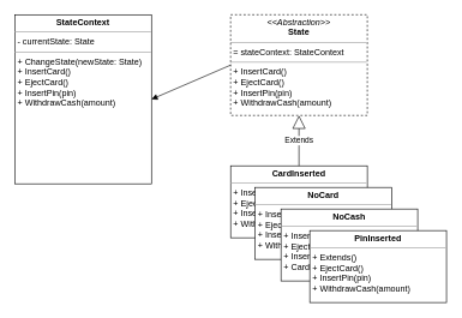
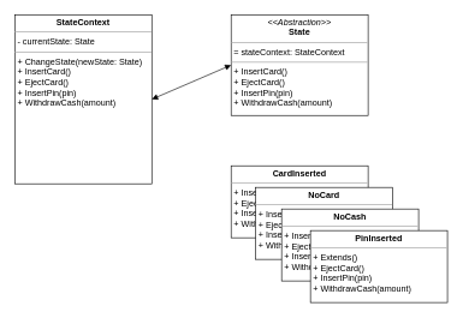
  <mxCell id="0" />
  <mxCell id="1" parent="0" />
- <mxCell id="2" value="&lt;p style=&quot;margin:0px;margin-top:4px;text-align:center;&quot;&gt;&lt;i&gt;&amp;lt;&amp;lt;Abstraction&amp;gt;&amp;gt;&lt;/i&gt;&lt;br&gt;&lt;b&gt;State&lt;/b&gt;&lt;/p&gt;&lt;hr size=&quot;1&quot;&gt;&lt;p style=&quot;margin:0px;margin-left:4px;&quot;&gt;= stateContext: StateContext&lt;br&gt;&lt;/p&gt;&lt;hr size=&quot;1&quot;&gt;&lt;p style=&quot;margin:0px;margin-left:4px;&quot;&gt;+ InsertCard()&lt;/p&gt;&lt;p style=&quot;margin:0px;margin-left:4px;&quot;&gt;+ EjectCard()&lt;/p&gt;&lt;p style=&quot;margin:0px;margin-left:4px;&quot;&gt;+ InsertPin(pin)&lt;/p&gt;&lt;p style=&quot;margin:0px;margin-left:4px;&quot;&gt;+ WithdrawCash(amount)&lt;/p&gt;" style="verticalAlign=top;align=left;overflow=fill;fontSize=12;fontFamily=Helvetica;html=1;dashed=1;" vertex="1" parent="1"><mxGeometry x="320" y="20" width="190" height="140" as="geometry" /></mxCell>
+ <mxCell id="2" value="&lt;p style=&quot;margin:0px;margin-top:4px;text-align:center;&quot;&gt;&lt;i&gt;&amp;lt;&amp;lt;Abstraction&amp;gt;&amp;gt;&lt;/i&gt;&lt;br&gt;&lt;b&gt;State&lt;/b&gt;&lt;/p&gt;&lt;hr size=&quot;1&quot;&gt;&lt;p style=&quot;margin:0px;margin-left:4px;&quot;&gt;= stateContext: StateContext&lt;br&gt;&lt;/p&gt;&lt;hr size=&quot;1&quot;&gt;&lt;p style=&quot;margin:0px;margin-left:4px;&quot;&gt;+ InsertCard()&lt;/p&gt;&lt;p style=&quot;margin:0px;margin-left:4px;&quot;&gt;+ EjectCard()&lt;/p&gt;&lt;p style=&quot;margin:0px;margin-left:4px;&quot;&gt;+ InsertPin(pin)&lt;/p&gt;&lt;p style=&quot;margin:0px;margin-left:4px;&quot;&gt;+ WithdrawCash(amount)&lt;/p&gt;" style="verticalAlign=top;align=left;overflow=fill;fontSize=12;fontFamily=Helvetica;html=1;" vertex="1" parent="1"><mxGeometry x="320" y="20" width="190" height="140" as="geometry" /></mxCell>
  <mxCell id="3" value="&lt;p style=&quot;margin:0px;margin-top:4px;text-align:center;&quot;&gt;&lt;b&gt;StateContext&lt;/b&gt;&lt;/p&gt;&lt;hr size=&quot;1&quot;&gt;&lt;p style=&quot;margin:0px;margin-left:4px;&quot;&gt;- currentState: State&lt;/p&gt;&lt;hr size=&quot;1&quot;&gt;&lt;p style=&quot;margin:0px;margin-left:4px;&quot;&gt;+ ChangeState(newState: State)&lt;/p&gt;&lt;p style=&quot;margin:0px;margin-left:4px;&quot;&gt;+ InsertCard()&lt;/p&gt;&lt;p style=&quot;margin:0px;margin-left:4px;&quot;&gt;+ EjectCard()&lt;/p&gt;&lt;p style=&quot;margin:0px;margin-left:4px;&quot;&gt;+ InsertPin(pin)&lt;/p&gt;&lt;p style=&quot;margin:0px;margin-left:4px;&quot;&gt;+ WithdrawCash(amount)&lt;/p&gt;" style="verticalAlign=top;align=left;overflow=fill;fontSize=12;fontFamily=Helvetica;html=1;" vertex="1" parent="1"><mxGeometry x="20" y="20" width="190" height="235" as="geometry" /></mxCell>
  <mxCell id="4" value="&lt;p style=&quot;margin:0px;margin-top:4px;text-align:center;&quot;&gt;&lt;b&gt;CardInserted&lt;/b&gt;&lt;br&gt;&lt;/p&gt;&lt;hr size=&quot;1&quot;&gt;&lt;p style=&quot;margin:0px;margin-left:4px;&quot;&gt;&lt;/p&gt;&lt;p style=&quot;margin:0px;margin-left:4px;&quot;&gt;&lt;span style=&quot;background-color: initial;&quot;&gt;+ InsertCard()&lt;/span&gt;&lt;br&gt;&lt;/p&gt;&lt;p style=&quot;margin:0px;margin-left:4px;&quot;&gt;+ EjectCard()&lt;/p&gt;&lt;p style=&quot;margin:0px;margin-left:4px;&quot;&gt;+ InsertPin(pin)&lt;/p&gt;&lt;p style=&quot;margin:0px;margin-left:4px;&quot;&gt;+ WithdrawCash(amount)&lt;/p&gt;" style="verticalAlign=top;align=left;overflow=fill;fontSize=12;fontFamily=Helvetica;html=1;" vertex="1" parent="1"><mxGeometry x="320" y="230" width="190" height="100" as="geometry" /></mxCell>
  <mxCell id="5" value="&lt;p style=&quot;margin:0px;margin-top:4px;text-align:center;&quot;&gt;&lt;b&gt;NoCard&lt;/b&gt;&lt;br&gt;&lt;/p&gt;&lt;hr size=&quot;1&quot;&gt;&lt;p style=&quot;margin:0px;margin-left:4px;&quot;&gt;&lt;/p&gt;&lt;p style=&quot;margin:0px;margin-left:4px;&quot;&gt;&lt;span style=&quot;background-color: initial;&quot;&gt;+ InsertCard()&lt;/span&gt;&lt;br&gt;&lt;/p&gt;&lt;p style=&quot;margin:0px;margin-left:4px;&quot;&gt;+ EjectCard()&lt;/p&gt;&lt;p style=&quot;margin:0px;margin-left:4px;&quot;&gt;+ InsertPin(pin)&lt;/p&gt;&lt;p style=&quot;margin:0px;margin-left:4px;&quot;&gt;+ WithdrawCash(amount)&lt;/p&gt;" style="verticalAlign=top;align=left;overflow=fill;fontSize=12;fontFamily=Helvetica;html=1;" vertex="1" parent="1"><mxGeometry x="354" y="260" width="190" height="100" as="geometry" /></mxCell>
- <mxCell id="6" value="&lt;p style=&quot;margin:0px;margin-top:4px;text-align:center;&quot;&gt;&lt;b&gt;NoCash&lt;/b&gt;&lt;br&gt;&lt;/p&gt;&lt;hr size=&quot;1&quot;&gt;&lt;p style=&quot;margin:0px;margin-left:4px;&quot;&gt;&lt;/p&gt;&lt;p style=&quot;margin:0px;margin-left:4px;&quot;&gt;&lt;span style=&quot;background-color: initial;&quot;&gt;+ InsertCard()&lt;/span&gt;&lt;br&gt;&lt;/p&gt;&lt;p style=&quot;margin:0px;margin-left:4px;&quot;&gt;+ EjectCard()&lt;/p&gt;&lt;p style=&quot;margin:0px;margin-left:4px;&quot;&gt;+ InsertPin(pin)&lt;/p&gt;&lt;p style=&quot;margin:0px;margin-left:4px;&quot;&gt;+ CardInserted(amount)&lt;/p&gt;" style="verticalAlign=top;align=left;overflow=fill;fontSize=12;fontFamily=Helvetica;html=1;" vertex="1" parent="1"><mxGeometry x="390" y="290" width="190" height="100" as="geometry" /></mxCell>
+ <mxCell id="6" value="&lt;p style=&quot;margin:0px;margin-top:4px;text-align:center;&quot;&gt;&lt;b&gt;NoCash&lt;/b&gt;&lt;br&gt;&lt;/p&gt;&lt;hr size=&quot;1&quot;&gt;&lt;p style=&quot;margin:0px;margin-left:4px;&quot;&gt;&lt;/p&gt;&lt;p style=&quot;margin:0px;margin-left:4px;&quot;&gt;&lt;span style=&quot;background-color: initial;&quot;&gt;+ InsertCard()&lt;/span&gt;&lt;br&gt;&lt;/p&gt;&lt;p style=&quot;margin:0px;margin-left:4px;&quot;&gt;+ EjectCard()&lt;/p&gt;&lt;p style=&quot;margin:0px;margin-left:4px;&quot;&gt;+ InsertPin(pin)&lt;/p&gt;&lt;p style=&quot;margin:0px;margin-left:4px;&quot;&gt;+ WithdrawCash(amount)&lt;/p&gt;" style="verticalAlign=top;align=left;overflow=fill;fontSize=12;fontFamily=Helvetica;html=1;" vertex="1" parent="1"><mxGeometry x="390" y="290" width="190" height="100" as="geometry" /></mxCell>
  <mxCell id="7" value="&lt;p style=&quot;margin:0px;margin-top:4px;text-align:center;&quot;&gt;&lt;b&gt;PinInserted&lt;/b&gt;&lt;br&gt;&lt;/p&gt;&lt;hr size=&quot;1&quot;&gt;&lt;p style=&quot;margin:0px;margin-left:4px;&quot;&gt;&lt;/p&gt;&lt;p style=&quot;margin:0px;margin-left:4px;&quot;&gt;&lt;span style=&quot;background-color: initial;&quot;&gt;+ Extends()&lt;/span&gt;&lt;br&gt;&lt;/p&gt;&lt;p style=&quot;margin:0px;margin-left:4px;&quot;&gt;+ EjectCard()&lt;/p&gt;&lt;p style=&quot;margin:0px;margin-left:4px;&quot;&gt;+ InsertPin(pin)&lt;/p&gt;&lt;p style=&quot;margin:0px;margin-left:4px;&quot;&gt;+ WithdrawCash(amount)&lt;/p&gt;" style="verticalAlign=top;align=left;overflow=fill;fontSize=12;fontFamily=Helvetica;html=1;" vertex="1" parent="1"><mxGeometry x="430" y="320" width="190" height="100" as="geometry" /></mxCell>
- <mxCell id="8" value="Extends" style="endArrow=block;endSize=16;endFill=0;html=1;rounded=0;entryX=0.5;entryY=1;entryDx=0;entryDy=0;" edge="1" parent="1" source="4" target="2"><mxGeometry width="160" relative="1" as="geometry"><mxPoint x="320" y="340" as="sourcePoint" /><mxPoint x="480" y="340" as="targetPoint" /></mxGeometry></mxCell>
- <mxCell id="9" value="" style="endArrow=none;startArrow=block;endFill=1;startFill=1;html=1;rounded=0;exitX=1;exitY=0.5;exitDx=0;exitDy=0;entryX=0;entryY=0.5;entryDx=0;entryDy=0;" edge="1" parent="1" source="3" target="2"><mxGeometry width="160" relative="1" as="geometry"><mxPoint x="240" y="280" as="sourcePoint" /><mxPoint x="400" y="280" as="targetPoint" /></mxGeometry></mxCell>
+ <mxCell id="9" value="" style="endArrow=block;startArrow=block;endFill=1;startFill=1;html=1;rounded=0;exitX=1;exitY=0.5;exitDx=0;exitDy=0;entryX=0;entryY=0.5;entryDx=0;entryDy=0;" edge="1" parent="1" source="3" target="2"><mxGeometry width="160" relative="1" as="geometry"><mxPoint x="240" y="280" as="sourcePoint" /><mxPoint x="400" y="280" as="targetPoint" /></mxGeometry></mxCell>
